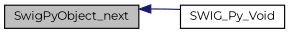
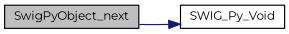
  digraph {
    rankdir=LR
    fontname=Montserrat
    node [color=black fontname=Montserrat fontsize=10 shape=record style=filled]
    n1 [fillcolor=grey75 fontcolor=black height=0.2 label=SwigPyObject_next width=0.4]
    n2 [fillcolor=white height=0.2 label=SWIG_Py_Void width=0.4]
-   n2 -> n1 [color=midnightblue fontname=Montserrat fontsize=10 labelfontname=Helvetica labelfontsize=10 style=solid]
+   n1 -> n2 [color=midnightblue fontname=Montserrat fontsize=10 labelfontname=Helvetica labelfontsize=10 style=solid]
  }
